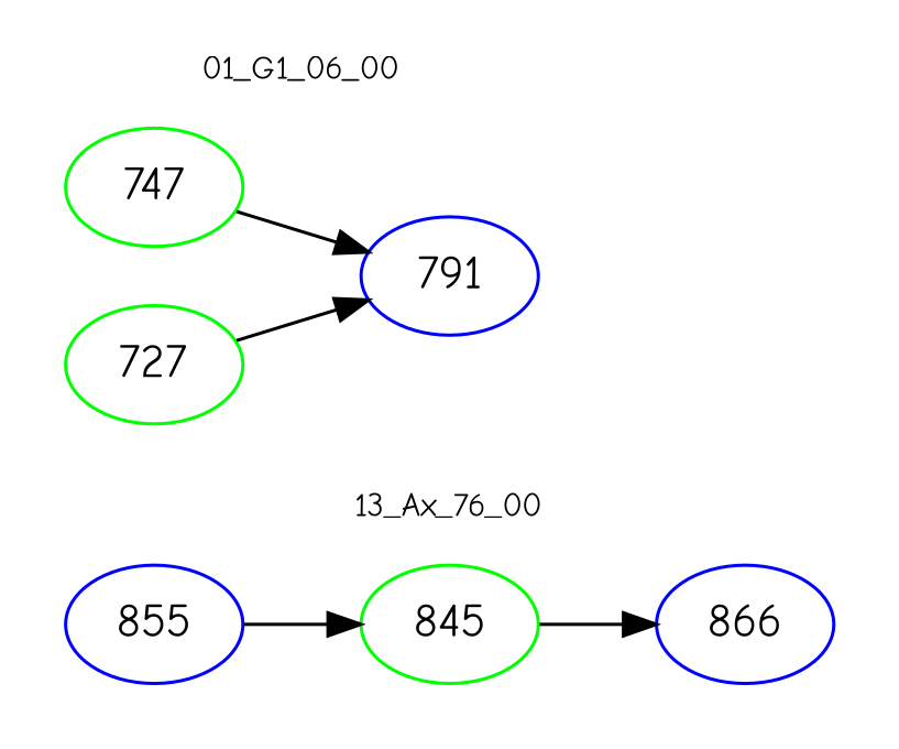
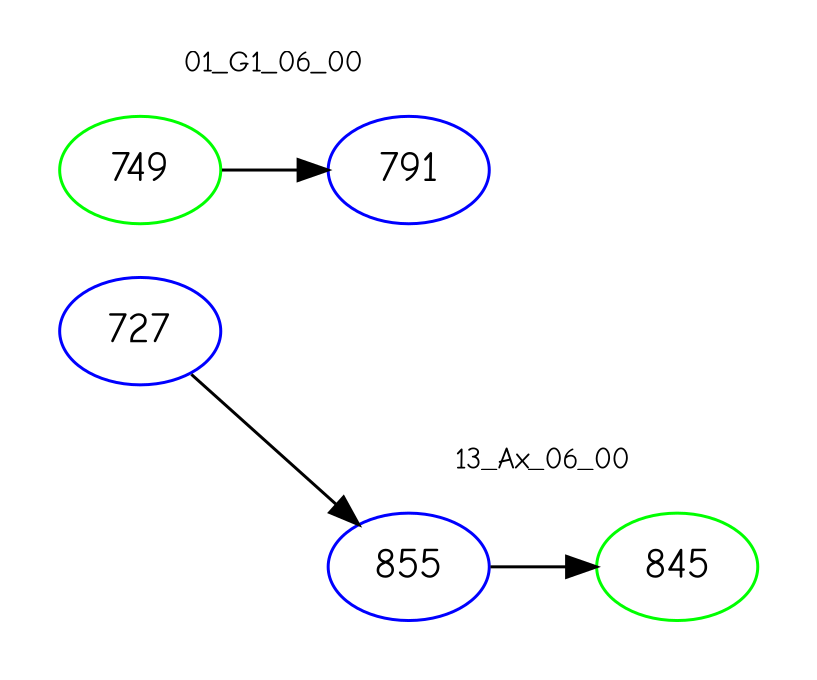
  digraph {
    fontname="Comic Neue"
    rankdir=LR
    node [color=blue fontname="Comic Neue"]
    edge [color=black fontname="Comic Neue"]
    n1 [label=855]
    n2 [color=green label=845]
-   n3 [label=866]
-   n4 [color=green label=747]
-   n5 [color=green label=727]
+   n4 [color=green label=749]
+   n5 [label=727]
    n6 [label=791]
    subgraph cluster_1 {
      color=white
      fontsize=10
-     label="13_Ax_76_00"
+     label="13_Ax_06_00"
      n1
      n2
-     n3
    }
    subgraph cluster_2 {
      color=white
      fontsize=10
      label="01_G1_06_00"
      n4
      n5
      n6
    }
    n1 -> n2
-   n2 -> n3
    n4 -> n6
-   n5 -> n6
+   n5 -> n1
  }
